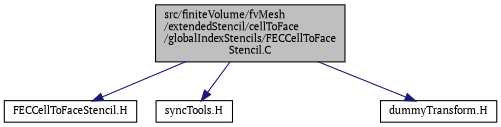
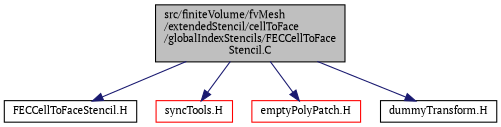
  digraph {
    fontname="PT Serif"
    node [color=black fontname="PT Serif" fontsize=10 shape=record]
    edge [color=midnightblue fontname="PT Serif" fontsize=10 labelfontname=FreeSans labelfontsize=10 style=solid]
    n1 [fillcolor=grey75 fontcolor=black height=0.2 label="src/finiteVolume/fvMesh\l/extendedStencil/cellToFace\l/globalIndexStencils/FECCellToFace\lStencil.C" style=filled width=0.4]
    n2 [height=0.2 label="FECCellToFaceStencil.H" width=0.4]
-   n3 [height=0.2 label="syncTools.H" width=0.4]
+   n3 [color=red height=0.2 label="syncTools.H" width=0.4]
+   n4 [color=red height=0.2 label="emptyPolyPatch.H" width=0.4]
    n5 [height=0.2 label="dummyTransform.H" width=0.4]
    n1 -> n2
    n1 -> n3
+   n1 -> n4
    n1 -> n5
  }
